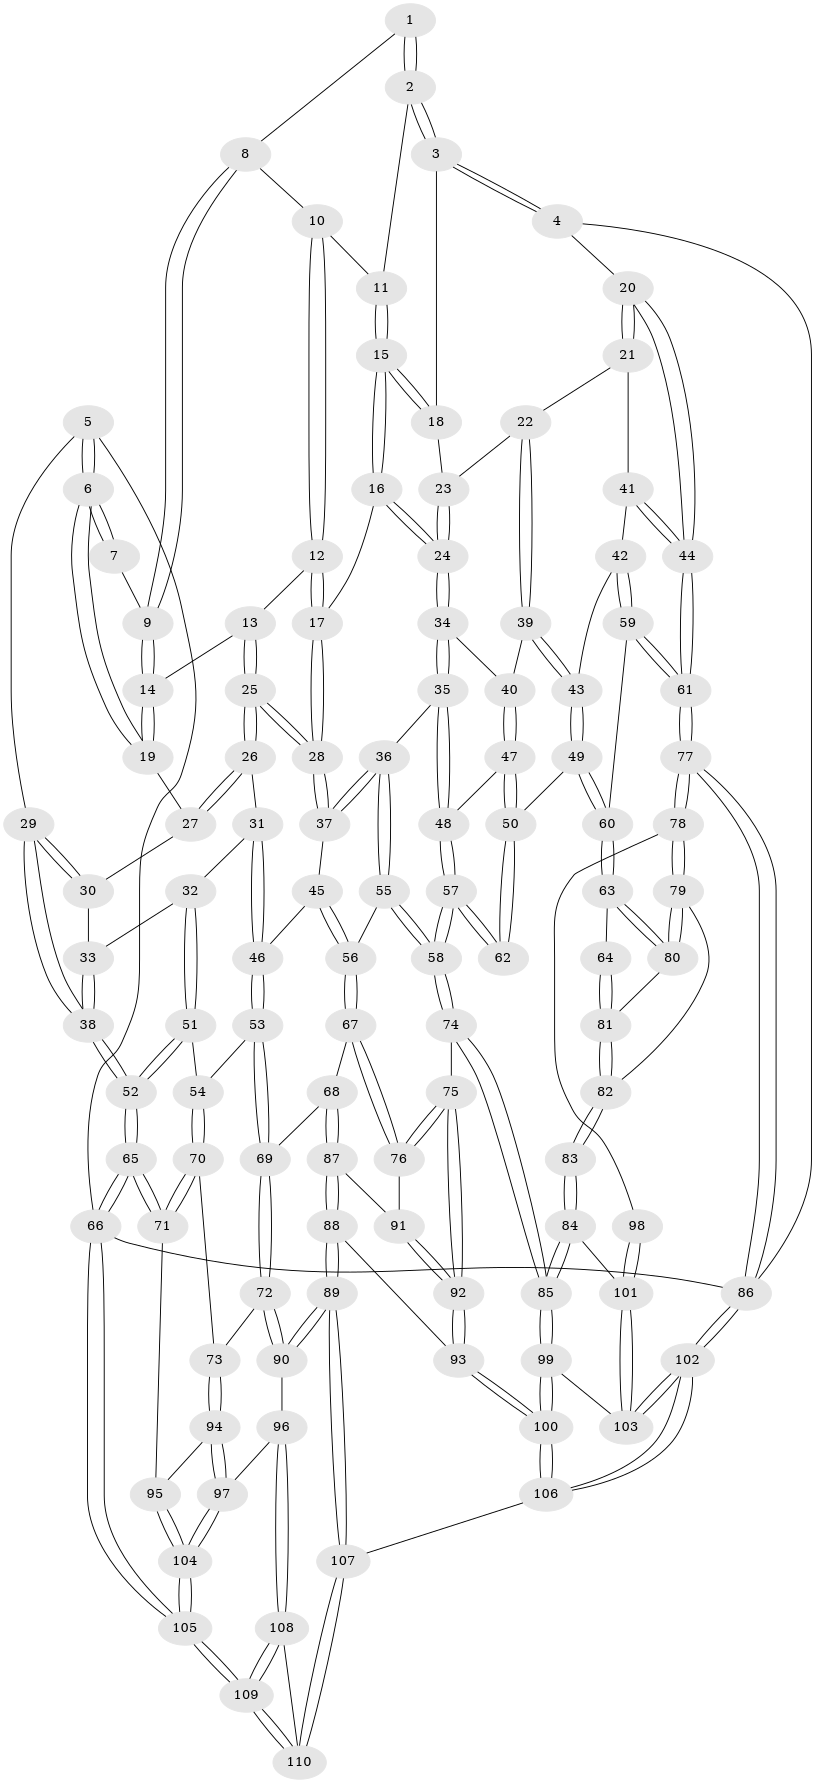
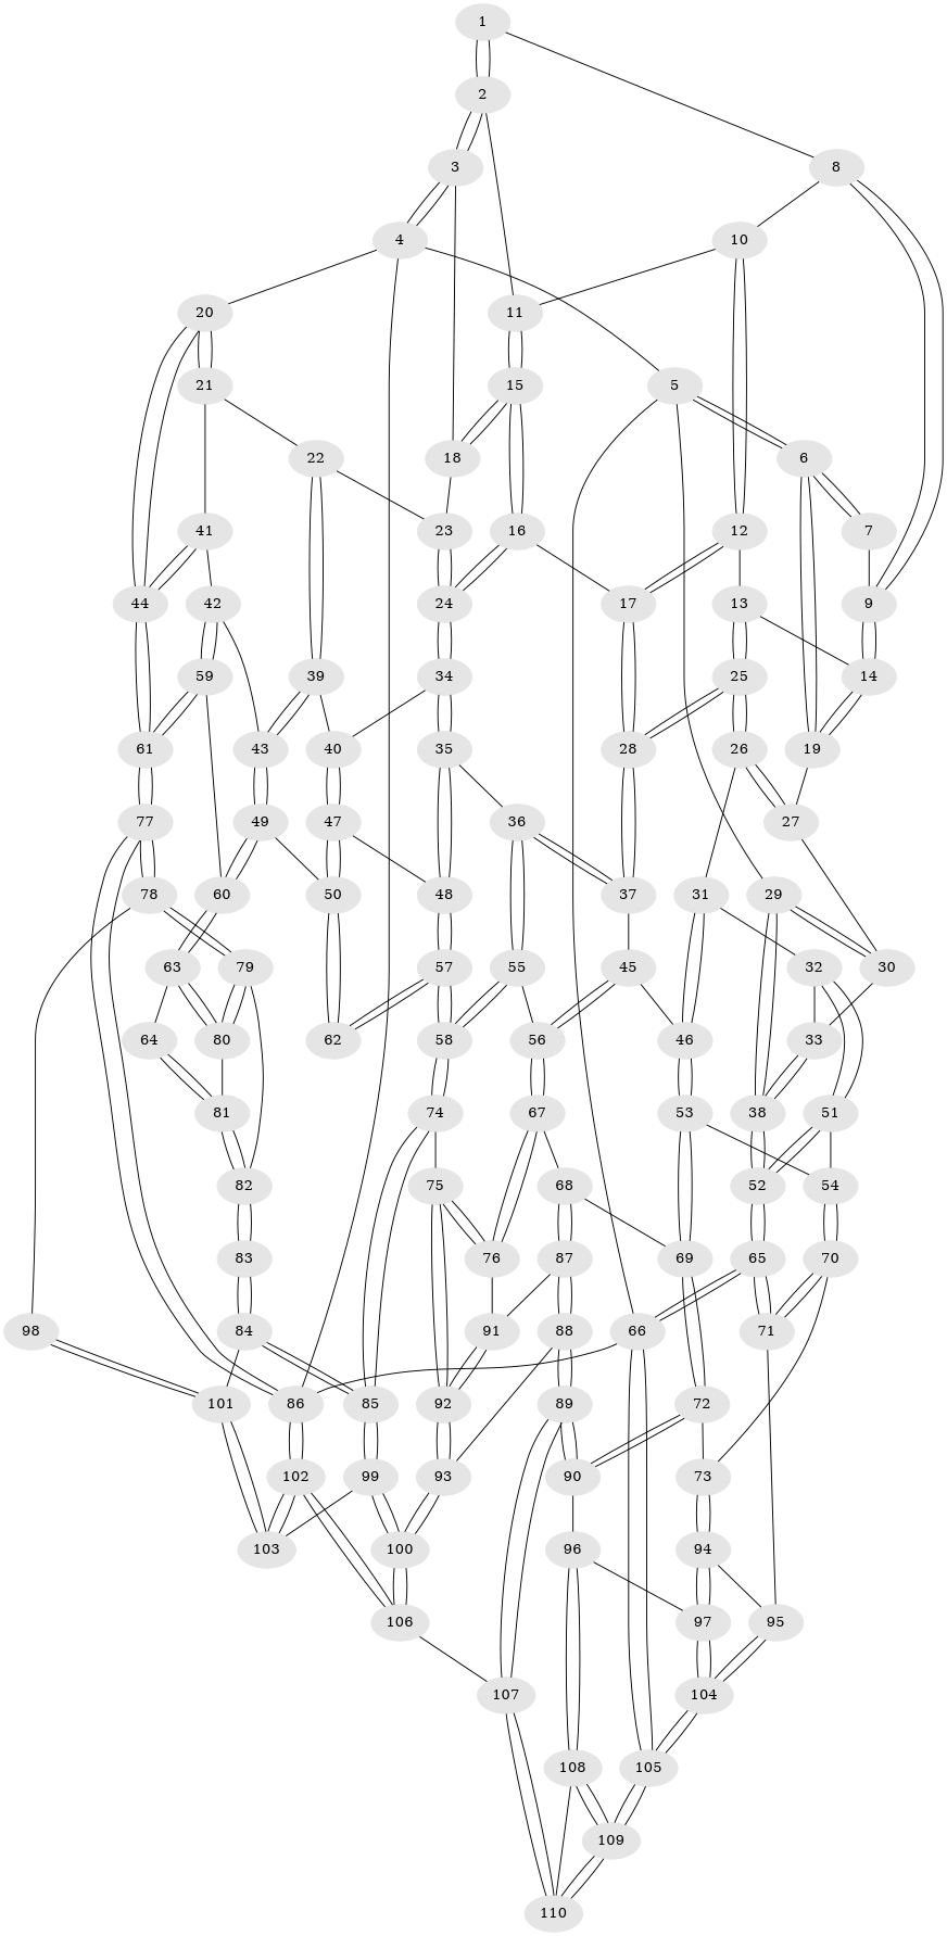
  graph {
    node [color=gray90 style=filled]
    1
    2
    8
    3
    11
    9
    10
    4
    18
    15
    5
    20
    86
    23
    6
    29
    66
    21
    44
    102
    7
    19
    30
    38
    105
    27
    14
    12
    13
    17
    16
    25
    28
    26
    24
    34
    37
    22
    41
    61
    39
    42
    40
    43
    35
    31
    32
    46
    33
    45
    52
    51
    53
    54
    36
    48
    47
    55
    57
    56
    58
    65
    49
    50
    59
    60
    77
    67
    69
    62
    63
    70
    71
    72
    73
    74
    68
    76
    75
    85
    64
    80
    78
    81
    82
    95
    109
    87
    91
    88
    90
    94
    104
    96
    97
    92
    99
    93
    79
    98
    101
    83
    84
    103
    100
    106
    89
    107
    110
    108
    1 -- 2
    1 -- 2
    1 -- 8
    2 -- 3
    2 -- 3
    2 -- 11
    8 -- 9
    8 -- 9
    8 -- 10
    3 -- 4
    3 -- 4
    3 -- 18
    11 -- 15
    11 -- 15
    9 -- 14
    9 -- 14
    10 -- 11
    10 -- 12
    10 -- 12
+   4 -- 5
    4 -- 20
    4 -- 86
    18 -- 23
    15 -- 18
    15 -- 18
    15 -- 16
    15 -- 16
    5 -- 6
    5 -- 6
    5 -- 29
    5 -- 66
    20 -- 21
    20 -- 21
    20 -- 44
    20 -- 44
    86 -- 102
    86 -- 102
    23 -- 24
    23 -- 24
    6 -- 7
    6 -- 7
    6 -- 19
    6 -- 19
    29 -- 30
    29 -- 30
    29 -- 38
    29 -- 38
    66 -- 86
    66 -- 105
    66 -- 105
    21 -- 22
    21 -- 41
    44 -- 61
    44 -- 61
    102 -- 103
    102 -- 103
    102 -- 106
    102 -- 106
    7 -- 9
    19 -- 27
    30 -- 33
    38 -- 52
    38 -- 52
    105 -- 109
    105 -- 109
    27 -- 30
    14 -- 19
    14 -- 19
    12 -- 13
    12 -- 17
    12 -- 17
    13 -- 14
    13 -- 25
    13 -- 25
    17 -- 28
    17 -- 28
    16 -- 17
    16 -- 24
    16 -- 24
    25 -- 28
    25 -- 28
    25 -- 26
    25 -- 26
    28 -- 37
    28 -- 37
    26 -- 27
    26 -- 27
    26 -- 31
    24 -- 34
    24 -- 34
    34 -- 40
    34 -- 35
    34 -- 35
    37 -- 45
    22 -- 23
    22 -- 39
    22 -- 39
    41 -- 44
    41 -- 44
    41 -- 42
    61 -- 77
    61 -- 77
    39 -- 40
    39 -- 43
    39 -- 43
    42 -- 43
    42 -- 59
    42 -- 59
    40 -- 47
    40 -- 47
    43 -- 49
    43 -- 49
    35 -- 36
    35 -- 48
    35 -- 48
    31 -- 32
    31 -- 46
    31 -- 46
    32 -- 33
    32 -- 51
    32 -- 51
    46 -- 53
    46 -- 53
    33 -- 38
    33 -- 38
    45 -- 46
    45 -- 56
    45 -- 56
    52 -- 65
    52 -- 65
    51 -- 52
    51 -- 52
    51 -- 54
    53 -- 54
    53 -- 69
    53 -- 69
    54 -- 70
    54 -- 70
    36 -- 37
    36 -- 37
    36 -- 55
    36 -- 55
    48 -- 57
    48 -- 57
    47 -- 48
    47 -- 50
    47 -- 50
    55 -- 56
    55 -- 58
    55 -- 58
    57 -- 58
    57 -- 58
    57 -- 62
    57 -- 62
    56 -- 67
    56 -- 67
    58 -- 74
    58 -- 74
    65 -- 66
    65 -- 66
    65 -- 71
    65 -- 71
    49 -- 50
    49 -- 60
    49 -- 60
    50 -- 62
    50 -- 62
    59 -- 61
    59 -- 61
    59 -- 60
    60 -- 63
    60 -- 63
    77 -- 86
    77 -- 86
    77 -- 78
    77 -- 78
    67 -- 68
    67 -- 76
    67 -- 76
    69 -- 72
    69 -- 72
    63 -- 64
    63 -- 80
    63 -- 80
    70 -- 71
    70 -- 71
    70 -- 73
    71 -- 95
    72 -- 73
    72 -- 90
    72 -- 90
    73 -- 94
    73 -- 94
    74 -- 75
    74 -- 85
    74 -- 85
    68 -- 69
    68 -- 87
    68 -- 87
    76 -- 91
    75 -- 76
    75 -- 76
    75 -- 92
    75 -- 92
    85 -- 99
    85 -- 99
    64 -- 81
    64 -- 81
    80 -- 81
    78 -- 79
    78 -- 79
    78 -- 98
    81 -- 82
    81 -- 82
    82 -- 83
    82 -- 83
    95 -- 104
    95 -- 104
    109 -- 110
    109 -- 110
    87 -- 91
    87 -- 88
    87 -- 88
    91 -- 92
    91 -- 92
    88 -- 93
    88 -- 89
    88 -- 89
    90 -- 96
    94 -- 95
    94 -- 97
    94 -- 97
    104 -- 105
    104 -- 105
    96 -- 97
    96 -- 108
    96 -- 108
    97 -- 104
    97 -- 104
    92 -- 93
    92 -- 93
    99 -- 103
    99 -- 100
    99 -- 100
    93 -- 100
    93 -- 100
    79 -- 80
    79 -- 80
    79 -- 82
    98 -- 101
    98 -- 101
    101 -- 103
    101 -- 103
    83 -- 84
    83 -- 84
    84 -- 85
    84 -- 85
    84 -- 101
    100 -- 106
    100 -- 106
    106 -- 107
    89 -- 90
    89 -- 90
    89 -- 107
    89 -- 107
    107 -- 110
    107 -- 110
    108 -- 109
    108 -- 109
    108 -- 110
  }
